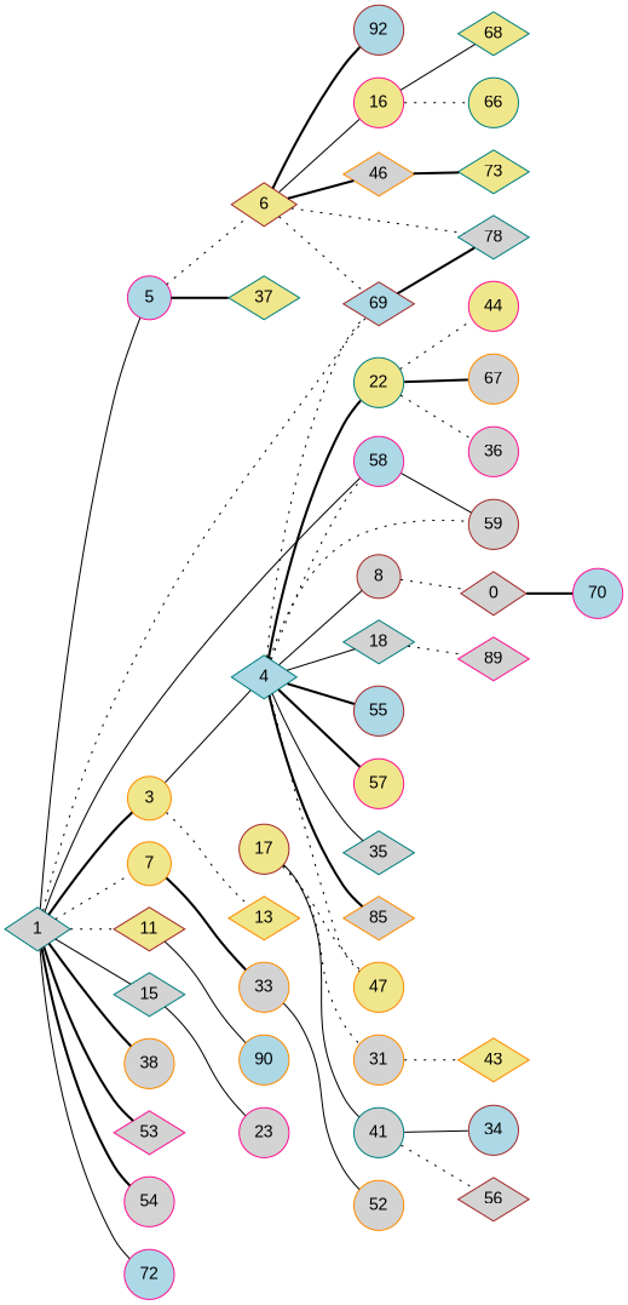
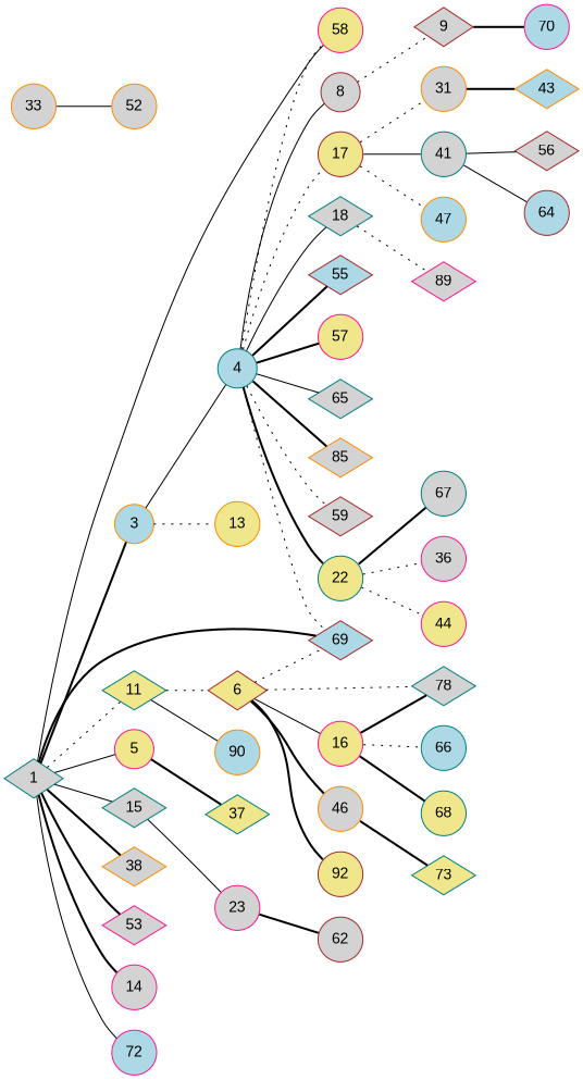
  graph {
    fontname="Liberation Sans"
    rankdir=LR
    node [color=teal fillcolor=lightgrey fontname="Liberation Sans" shape=circle style=filled]
    edge [fontname="Liberation Sans" style=bold]
    1 [shape=diamond super="+2+10"]
-   3 [color=darkorange fillcolor=khaki]
-   5 [color=deeppink fillcolor=lightblue]
-   7 [color=darkorange fillcolor=khaki]
-   11 [color=brown fillcolor=khaki shape=diamond]
+   3 [color=darkorange fillcolor=lightblue]
+   5 [color=deeppink fillcolor=khaki]
+   11 [fillcolor=khaki shape=diamond]
    15 [shape=diamond]
-   38 [color=darkorange super="+60+76"]
+   38 [color=darkorange shape=diamond super="+60+76"]
    53 [color=deeppink shape=diamond super="+80"]
-   54 [color=deeppink super="+79+74"]
-   58 [color=deeppink fillcolor=lightblue super="+63"]
+   54 [color=deeppink super="+79+74" label=14]
+   58 [color=deeppink fillcolor=khaki super="+63"]
    69 [color=brown fillcolor=lightblue shape=diamond super="+91+71"]
    72 [color=deeppink fillcolor=lightblue]
-   4 [fillcolor=lightblue shape=diamond super="+12+51+26"]
-   13 [color=darkorange fillcolor=khaki shape=diamond]
+   4 [fillcolor=lightblue super="+12+51+26"]
+   13 [color=darkorange fillcolor=khaki]
    6 [color=brown fillcolor=khaki shape=diamond]
    37 [fillcolor=khaki shape=diamond]
    33 [color=darkorange]
    90 [color=darkorange fillcolor=lightblue]
    23 [color=deeppink]
-   59 [color=brown]
+   59 [color=brown shape=diamond]
    22 [fillcolor=khaki super="+27"]
    8 [color=brown super="+35+25"]
    17 [color=brown fillcolor=khaki super="+19"]
    18 [shape=diamond]
-   55 [color=brown fillcolor=lightblue super="+82"]
+   55 [color=brown fillcolor=lightblue shape=diamond super="+82"]
    57 [color=deeppink fillcolor=khaki]
-   65 [shape=diamond label=35]
+   65 [shape=diamond]
    85 [color=darkorange shape=diamond]
    36 [color=deeppink]
    44 [color=deeppink fillcolor=khaki]
-   67 [color=darkorange]
-   9 [color=brown shape=diamond super="+81" label=0]
+   67
+   9 [color=brown shape=diamond super="+81"]
    31 [color=darkorange]
    41 [super="+42"]
-   47 [color=darkorange fillcolor=khaki]
+   47 [color=darkorange fillcolor=lightblue]
    89 [color=deeppink shape=diamond]
    16 [color=deeppink fillcolor=khaki super="+40+20"]
-   46 [color=darkorange shape=diamond]
+   46 [color=darkorange]
    78 [shape=diamond super="+86"]
-   92 [color=brown fillcolor=lightblue]
-   66 [fillcolor=khaki]
-   68 [fillcolor=khaki shape=diamond super="+98"]
+   92 [color=brown fillcolor=khaki]
+   66 [fillcolor=lightblue]
+   68 [fillcolor=khaki super="+98"]
    73 [fillcolor=khaki shape=diamond super="+83"]
    52 [color=darkorange]
    70 [color=deeppink fillcolor=lightblue]
-   43 [color=darkorange fillcolor=khaki shape=diamond]
+   62 [color=brown super="+77"]
+   43 [color=darkorange fillcolor=lightblue shape=diamond]
    56 [color=brown shape=diamond]
-   64 [color=brown fillcolor=lightblue label=34]
+   64 [color=brown fillcolor=lightblue]
    1 -- 3
    1 -- 5 [style=solid]
-   1 -- 7 [style=dotted]
    1 -- 11 [style=dotted]
    1 -- 15 [style=solid]
    1 -- 38
    1 -- 53
    1 -- 54
    1 -- 58 [style=solid]
-   1 -- 69 [style=dotted]
+   1 -- 69
    1 -- 72 [style=solid]
    3 -- 4 [style=solid]
    3 -- 13 [style=dotted]
-   5 -- 6 [style=dotted]
+   11 -- 6 [style=dotted]
    5 -- 37
-   7 -- 33
    11 -- 90 [style=solid]
    15 -- 23 [style=solid]
-   58 -- 59 [style=solid]
    4 -- 58 [style=dotted]
    4 -- 69 [style=dotted]
    4 -- 59 [style=dotted]
    4 -- 22
    4 -- 8 [style=solid]
-   4 -- 47 [style=dotted]
+   4 -- 17 [style=dotted]
    4 -- 18 [style=solid]
    4 -- 55
    4 -- 57
    4 -- 65 [style=solid]
    4 -- 85
    6 -- 69 [style=dotted]
    6 -- 16 [style=solid]
    6 -- 46
    6 -- 78 [style=dotted]
    6 -- 92
    33 -- 52 [style=solid]
+   23 -- 62
    22 -- 36 [style=dotted]
    22 -- 44 [style=dotted]
    22 -- 67
    8 -- 9 [style=dotted]
    17 -- 31 [style=dotted]
    17 -- 41 [style=solid]
    17 -- 47 [style=dotted]
    18 -- 89 [style=dotted]
    9 -- 70
-   31 -- 43 [style=dotted]
-   41 -- 56 [style=dotted]
+   31 -- 43
+   41 -- 56 [style=solid]
    41 -- 64 [style=solid]
-   69 -- 78
+   16 -- 78
    16 -- 66 [style=dotted]
-   16 -- 68 [style=solid]
+   16 -- 68
    46 -- 73
  }
